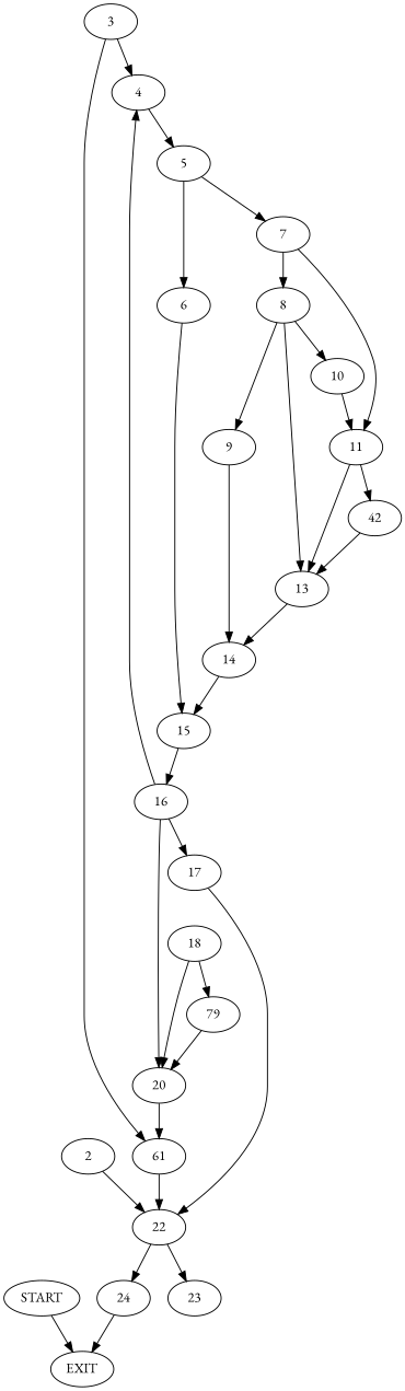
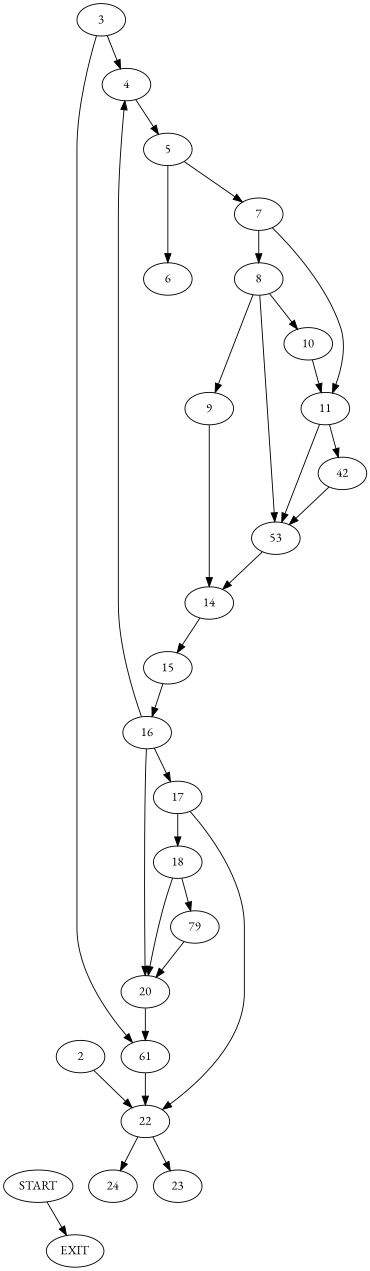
  digraph {
    fontname="EB Garamond"
    node [fontname="EB Garamond"]
    edge [fontname="EB Garamond"]
    n1 [label=START]
    n2 [label=EXIT]
    2
    22
    3
    4
    n7 [label=61]
    23
    24
    5
    6
    7
    16
    17
    20
    15
    8
    11
    10
    9
-   13
+   13 [label=53]
    14
    n23 [label=42]
    18
    n25 [label=79]
    n1 -> n2
    2 -> 22
    22 -> 23
    22 -> 24
    3 -> 4
    3 -> n7
    4 -> 5
    n7 -> 22
-   24 -> n2
    5 -> 6
    5 -> 7
-   6 -> 15
    7 -> 8
    7 -> 11
    16 -> 4
    16 -> 17
    16 -> 20
    17 -> 22
+   17 -> 18
    20 -> n7
    15 -> 16
    8 -> 10
    8 -> 9
    8 -> 13
    11 -> 13
    11 -> n23
    10 -> 11
    9 -> 14
    13 -> 14
    14 -> 15
    n23 -> 13
    18 -> 20
    18 -> n25
    n25 -> 20
  }
